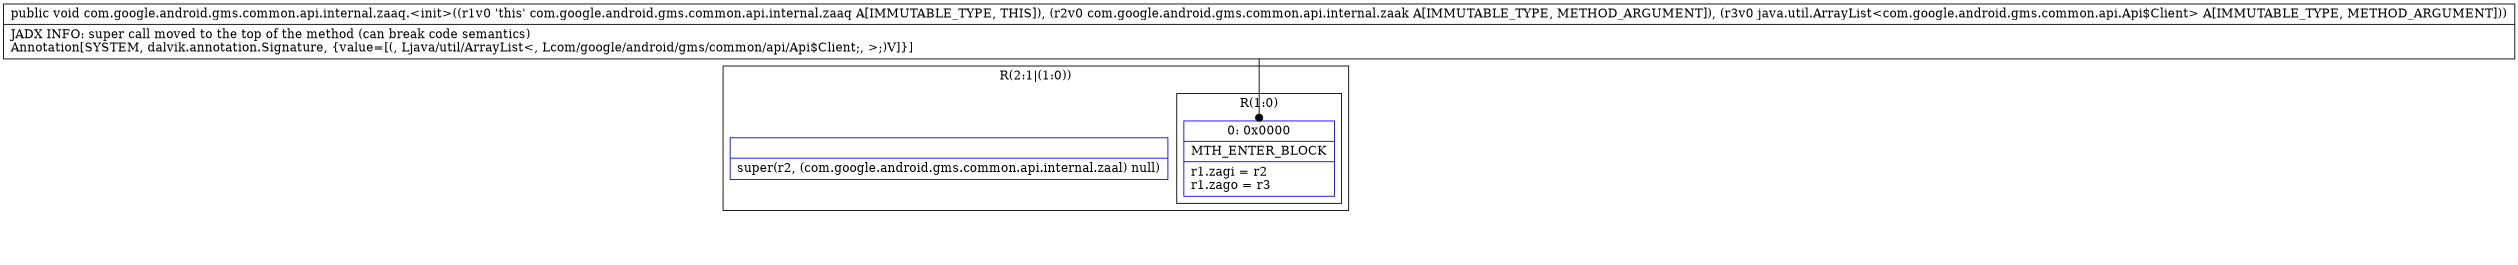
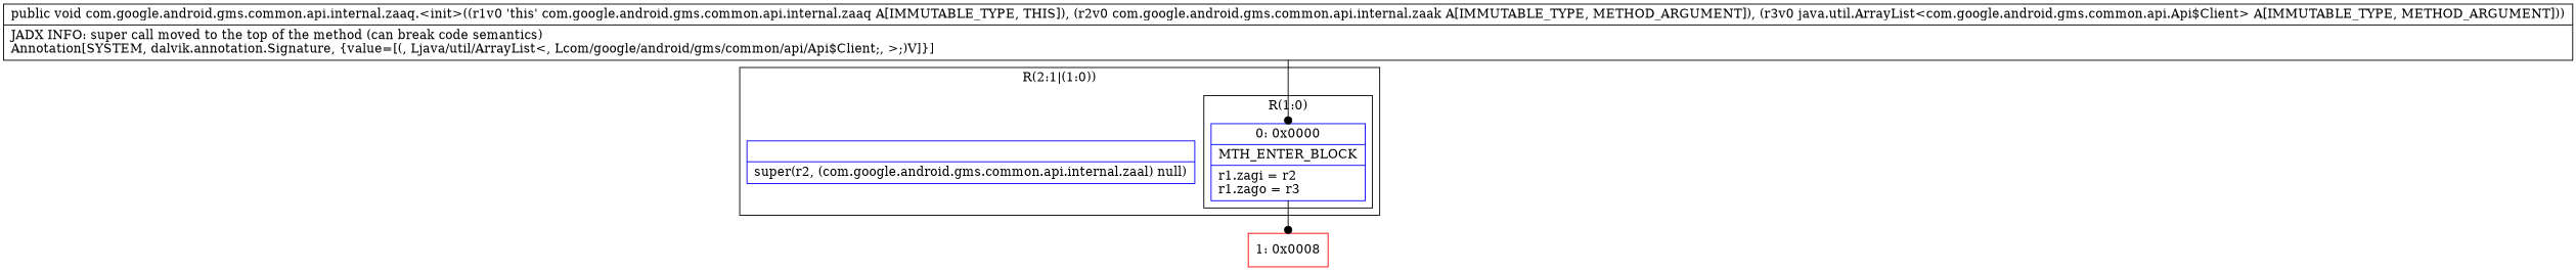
  digraph {
    node [color=blue shape=record]
    edge [arrowhead=dot]
    n1 [label="{0\:\ 0x0000|MTH_ENTER_BLOCK\l|r1.zagi = r2\lr1.zago = r3\l}"]
    n2 [label="{|super(r2, (com.google.android.gms.common.api.internal.zaal) null)\l}"]
+   n3 [color=red label="{1\:\ 0x0008}"]
    n4 [label="{public void com.google.android.gms.common.api.internal.zaaq.\<init\>((r1v0 'this' com.google.android.gms.common.api.internal.zaaq A[IMMUTABLE_TYPE, THIS]), (r2v0 com.google.android.gms.common.api.internal.zaak A[IMMUTABLE_TYPE, METHOD_ARGUMENT]), (r3v0 java.util.ArrayList\<com.google.android.gms.common.api.Api$Client\> A[IMMUTABLE_TYPE, METHOD_ARGUMENT]))  | JADX INFO: super call moved to the top of the method (can break code semantics)\lAnnotation[SYSTEM, dalvik.annotation.Signature, \{value=[(, Ljava\/util\/ArrayList\<, Lcom\/google\/android\/gms\/common\/api\/Api$Client;, \>;)V]\}]\l}" color=""]
    subgraph cluster_1 {
      label="R(2:1|(1:0))"
      n2
      subgraph cluster_2 {
        label="R(1:0)"
        n1
      }
    }
+   n1 -> n3
    n4 -> n1
  }
